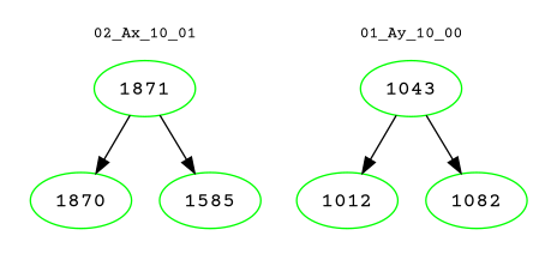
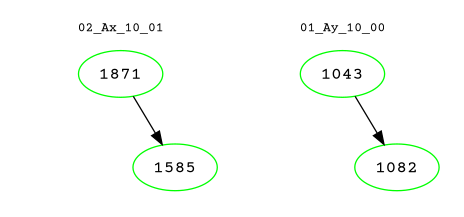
  digraph {
    fontname="Courier Prime"
    node [color=green fontname="Courier Prime"]
    edge [color=black fontname="Courier Prime"]
    n1 [label=1871]
-   n2 [label=1870]
    n3 [label=1585]
    n4 [label=1043]
-   n5 [label=1012]
    n6 [label=1082]
    subgraph cluster_1 {
      color=white
      fontsize=10
      label="02_Ax_10_01"
      n1
-     n2
      n3
    }
    subgraph cluster_2 {
      color=white
      fontsize=10
      label="01_Ay_10_00"
      n4
-     n5
      n6
    }
-   n1 -> n2
    n1 -> n3
-   n4 -> n5
    n4 -> n6
  }
